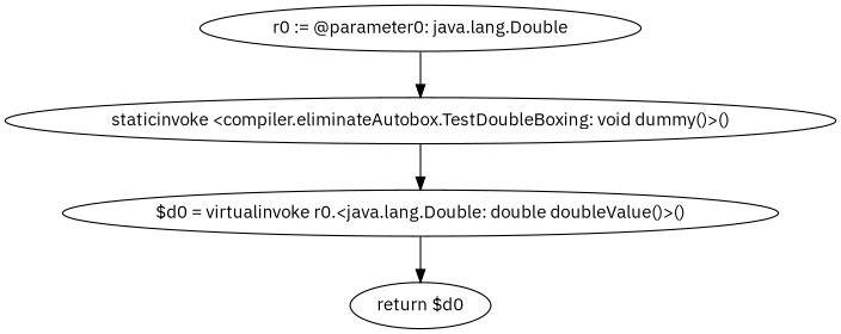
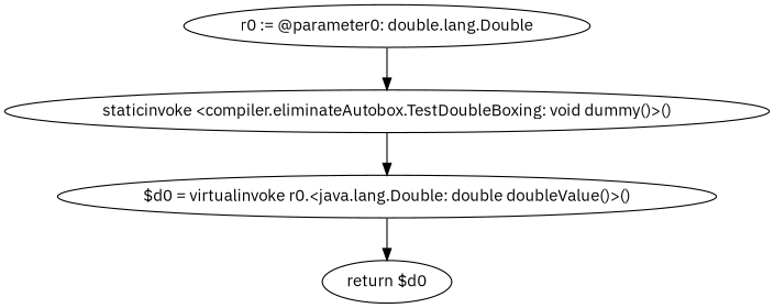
  digraph {
    fontname="IBM Plex Sans"
    node [fontname="IBM Plex Sans"]
    edge [fontname="IBM Plex Sans"]
-   "r0 := @parameter0: java.lang.Double"
+   "r0 := @parameter0: java.lang.Double" [label="r0 := @parameter0: double.lang.Double"]
    "staticinvoke <compiler.eliminateAutobox.TestDoubleBoxing: void dummy()>()"
    "$d0 = virtualinvoke r0.<java.lang.Double: double doubleValue()>()"
    "return $d0"
    "r0 := @parameter0: java.lang.Double" -> "staticinvoke <compiler.eliminateAutobox.TestDoubleBoxing: void dummy()>()"
    "staticinvoke <compiler.eliminateAutobox.TestDoubleBoxing: void dummy()>()" -> "$d0 = virtualinvoke r0.<java.lang.Double: double doubleValue()>()"
    "$d0 = virtualinvoke r0.<java.lang.Double: double doubleValue()>()" -> "return $d0"
  }
